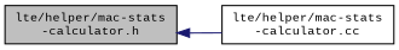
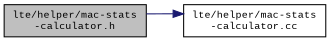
  digraph {
    rankdir=LR
    fontname="Liberation Mono"
    node [color=black fontname="Liberation Mono" fontsize=10 shape=record style=filled]
    n1 [fillcolor=grey75 fontcolor=black height=0.2 label="lte/helper/mac-stats\l-calculator.h" width=0.4]
    n2 [fillcolor=white height=0.2 label="lte/helper/mac-stats\l-calculator.cc" width=0.4]
-   n1 -> n2 [color=midnightblue dir=back fontname="Liberation Mono" fontsize=10 labelfontname=Helvetica labelfontsize=10 style=solid]
+   n2 -> n1 [color=midnightblue dir=back fontname="Liberation Mono" fontsize=10 labelfontname=Helvetica labelfontsize=10 style=solid]
  }
